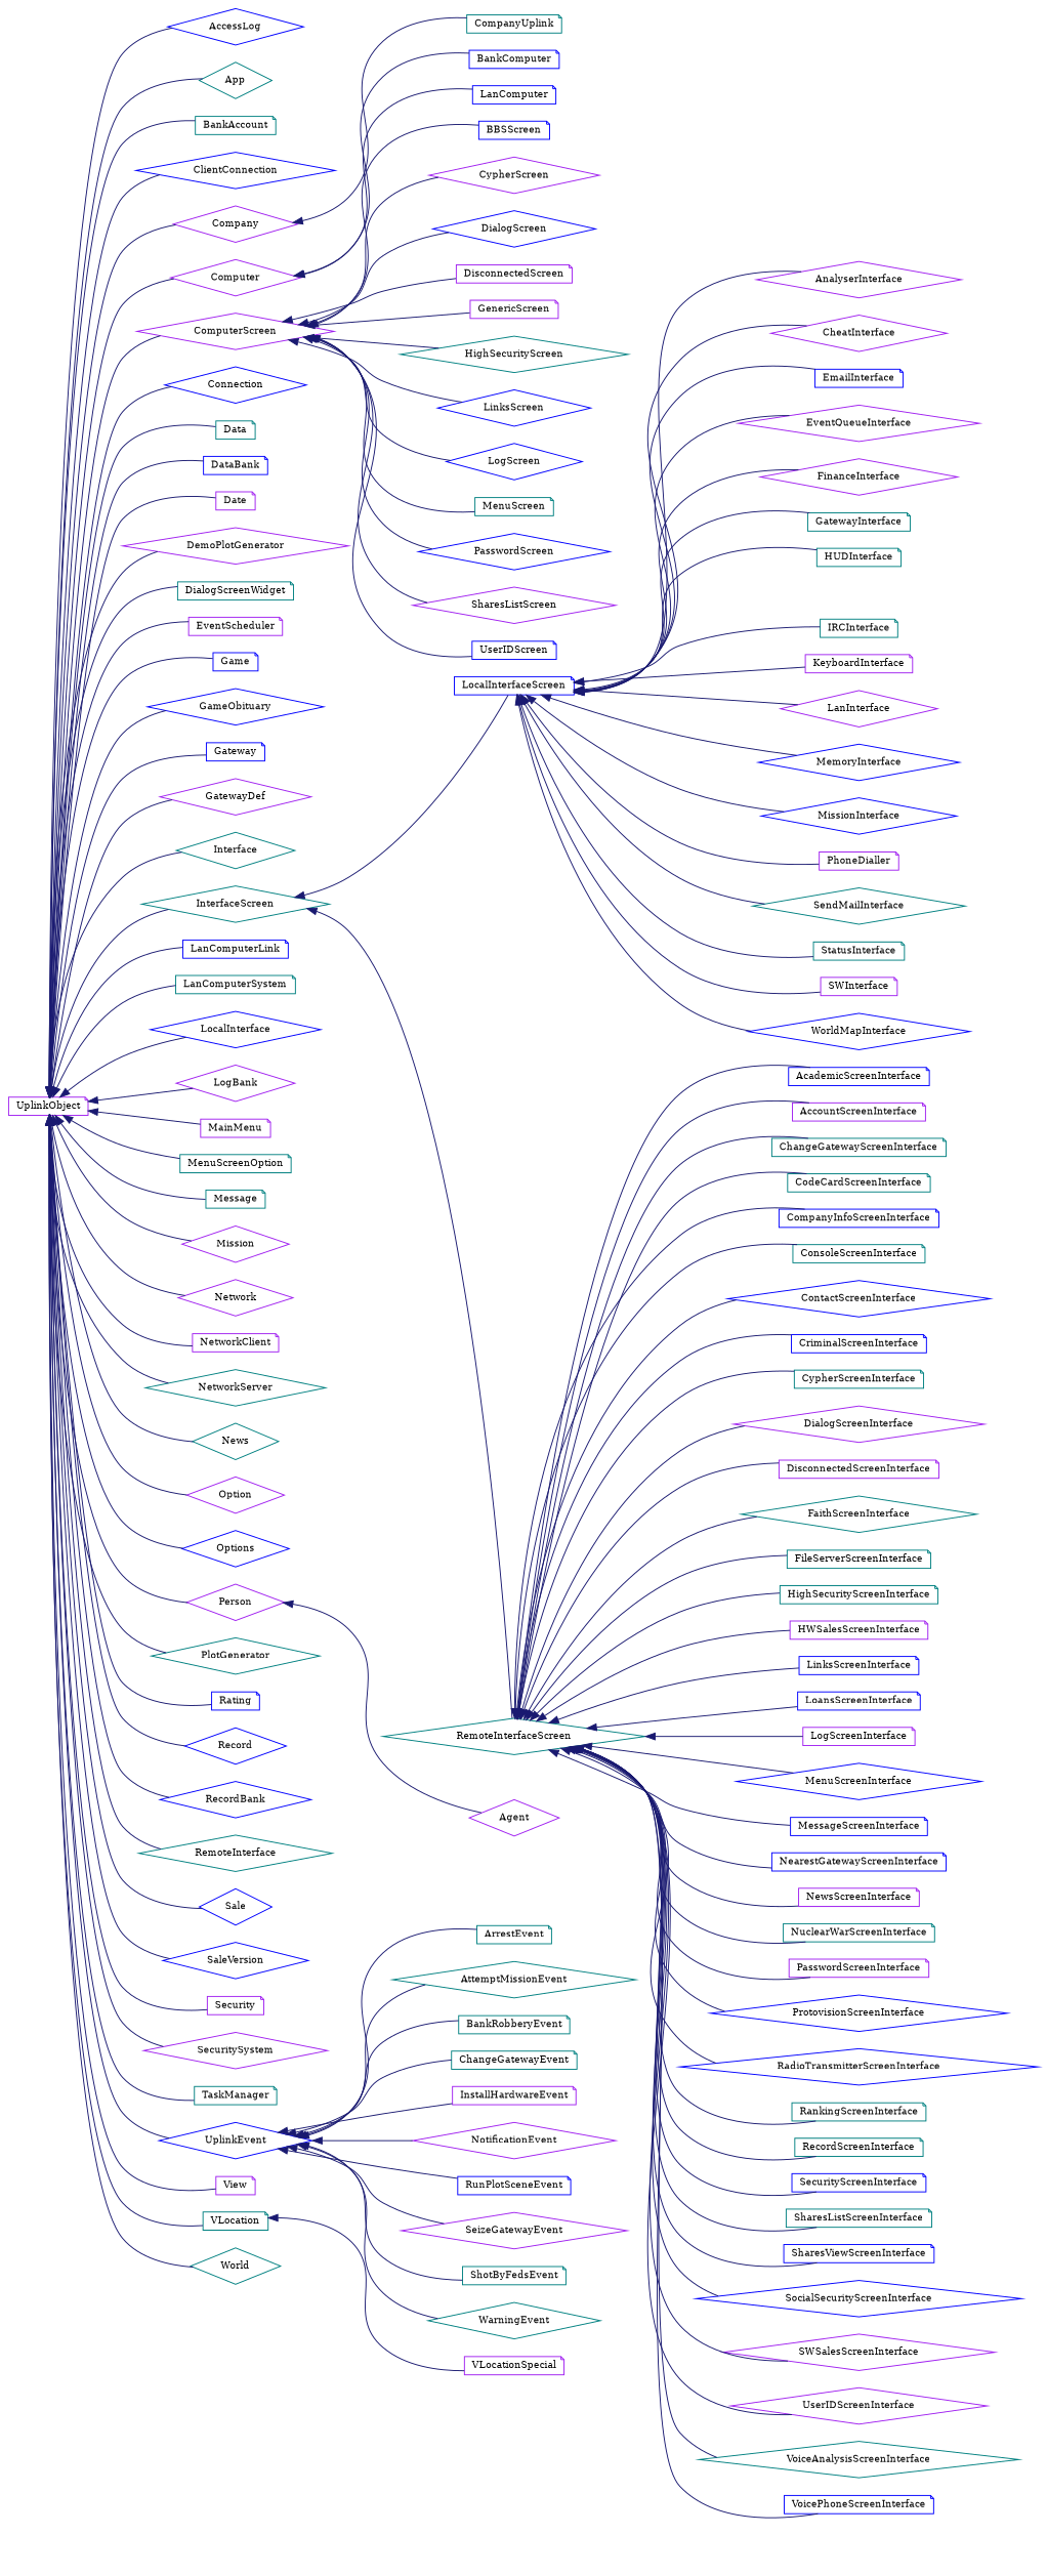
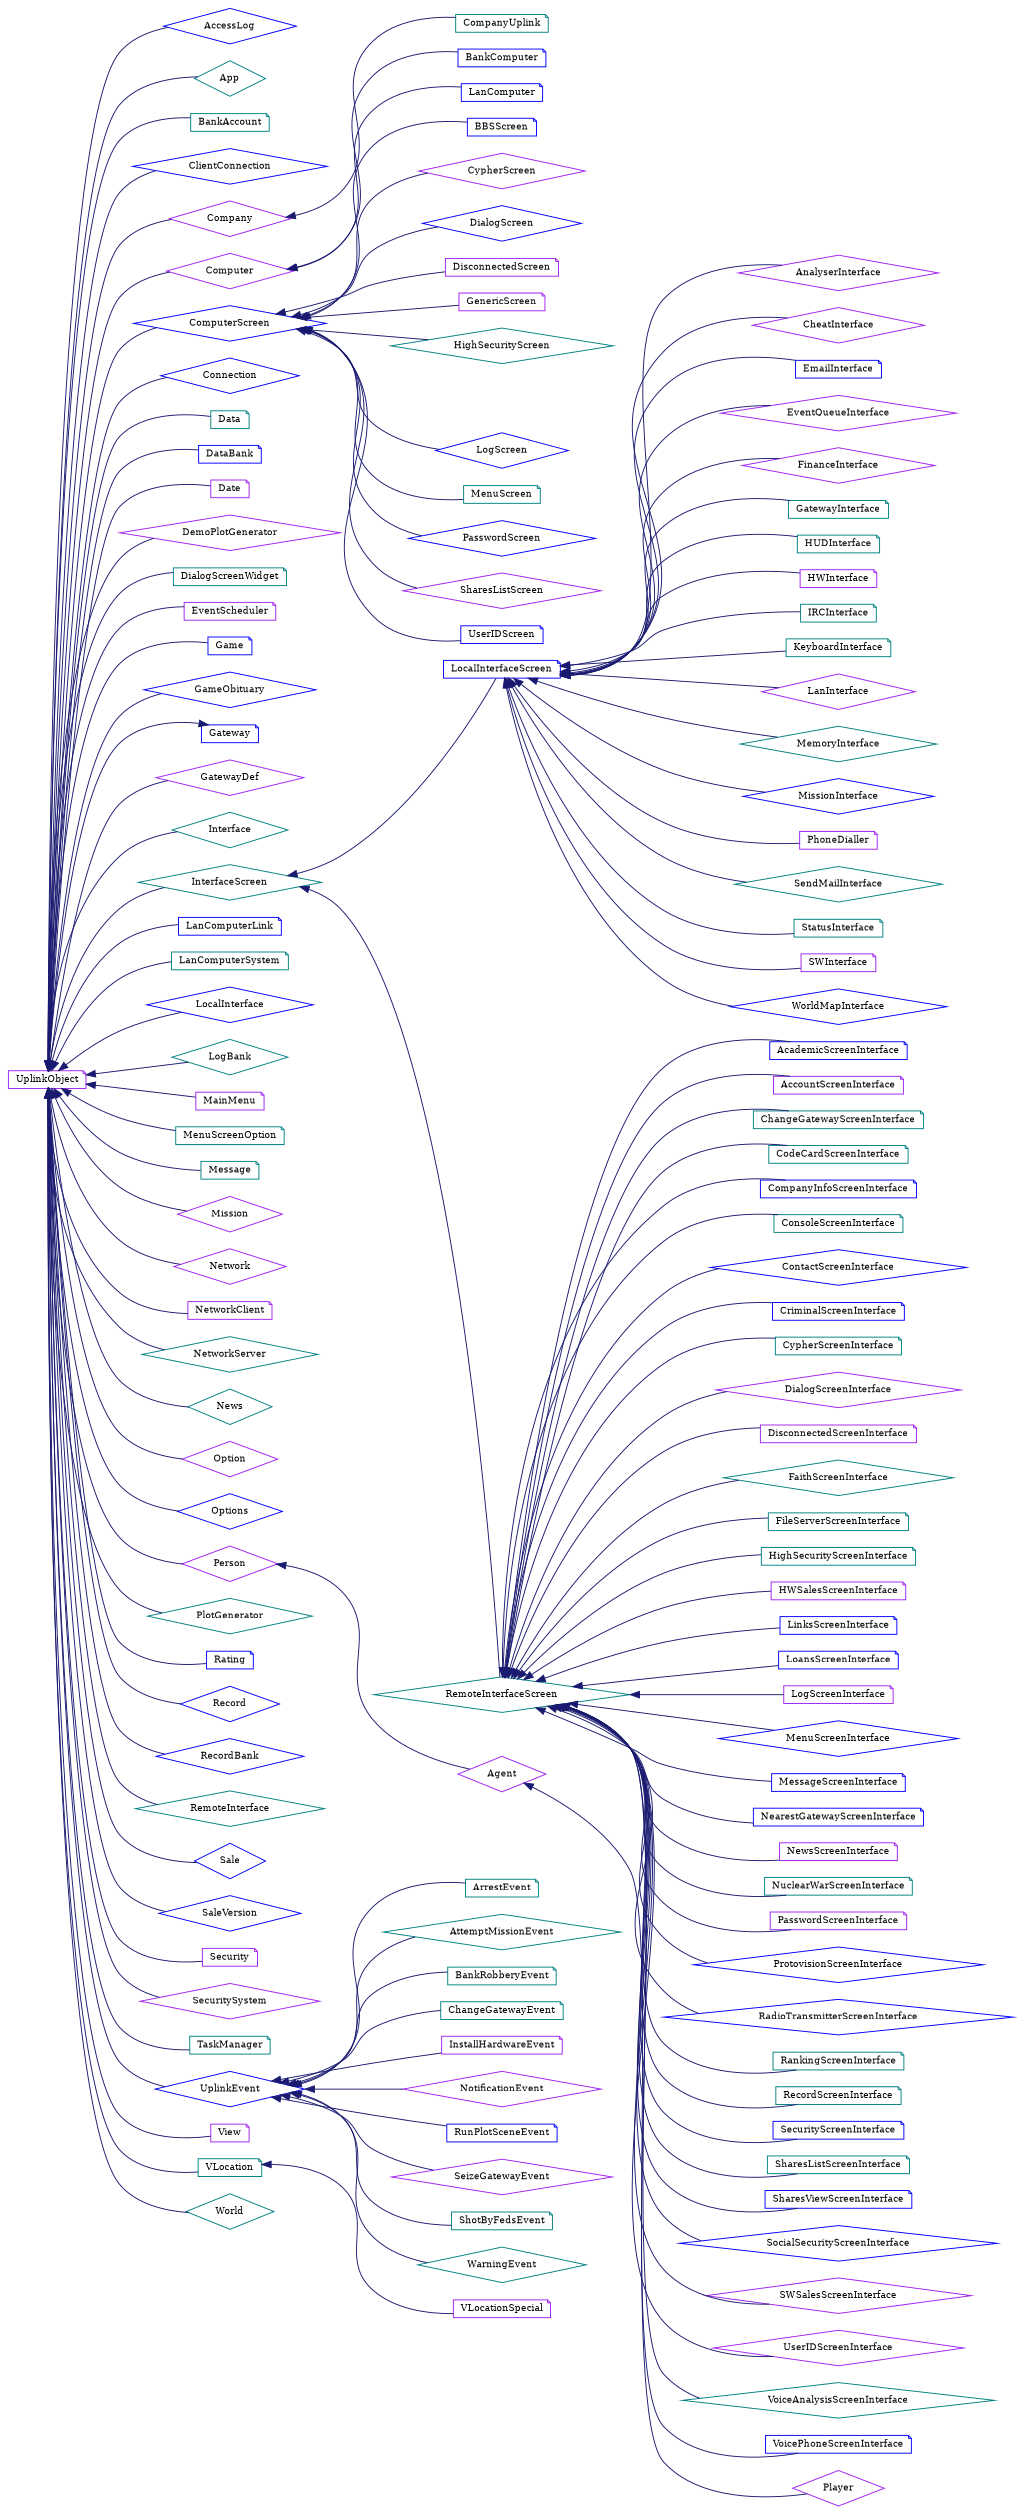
  digraph {
    fontname="DejaVu Serif"
    rankdir=LR
    node [color=blue fillcolor=white fontname="DejaVu Serif" fontsize=10 shape=note style=filled]
    edge [color=midnightblue dir=back fontname="DejaVu Serif" fontsize=10 labelfontname=Helvetica labelfontsize=10 style=solid]
    n1 [color=purple height=0.2 label=UplinkObject width=0.4]
    n2 [height=0.2 label=AccessLog shape=diamond width=0.4]
    n3 [color=teal height=0.2 label=App shape=diamond width=0.4]
    n4 [color=teal height=0.2 label=BankAccount width=0.4]
    n5 [height=0.2 label=ClientConnection shape=diamond width=0.4]
    n6 [color=purple height=0.2 label=Company shape=diamond width=0.4]
    n7 [color=purple height=0.2 label=Computer shape=diamond width=0.4]
-   n8 [color=purple height=0.2 label=ComputerScreen shape=diamond width=0.4]
+   n8 [height=0.2 label=ComputerScreen shape=diamond width=0.4]
    n9 [height=0.2 label=Connection shape=diamond width=0.4]
    n10 [color=teal height=0.2 label=Data width=0.4]
    n11 [height=0.2 label=DataBank width=0.4]
    n12 [color=purple height=0.2 label=Date width=0.4]
    n13 [color=purple height=0.2 label=DemoPlotGenerator shape=diamond width=0.4]
    n14 [color=teal height=0.2 label=DialogScreenWidget width=0.4]
    n15 [color=purple height=0.2 label=EventScheduler width=0.4]
    n16 [height=0.2 label=Game width=0.4]
    n17 [height=0.2 label=GameObituary shape=diamond width=0.4]
    n18 [height=0.2 label=Gateway width=0.4]
    n19 [color=purple height=0.2 label=GatewayDef shape=diamond width=0.4]
    n20 [color=teal height=0.2 label=Interface shape=diamond width=0.4]
    n21 [color=teal height=0.2 label=InterfaceScreen shape=diamond width=0.4]
    n22 [height=0.2 label=LanComputerLink width=0.4]
    n23 [color=teal height=0.2 label=LanComputerSystem width=0.4]
    n24 [height=0.2 label=LocalInterface shape=diamond width=0.4]
-   n25 [color=purple height=0.2 label=LogBank shape=diamond width=0.4]
+   n25 [color=teal height=0.2 label=LogBank shape=diamond width=0.4]
    n26 [color=purple height=0.2 label=MainMenu width=0.4]
    n27 [color=teal height=0.2 label=MenuScreenOption width=0.4]
    n28 [color=teal height=0.2 label=Message width=0.4]
    n29 [color=purple height=0.2 label=Mission shape=diamond width=0.4]
    n30 [color=purple height=0.2 label=Network shape=diamond width=0.4]
    n31 [color=purple height=0.2 label=NetworkClient width=0.4]
    n32 [color=teal height=0.2 label=NetworkServer shape=diamond width=0.4]
    n33 [color=teal height=0.2 label=News shape=diamond width=0.4]
    n34 [color=purple height=0.2 label=Option shape=diamond width=0.4]
    n35 [height=0.2 label=Options shape=diamond width=0.4]
    n36 [color=purple height=0.2 label=Person shape=diamond width=0.4]
    n37 [color=teal height=0.2 label=PlotGenerator shape=diamond width=0.4]
    n38 [height=0.2 label=Rating width=0.4]
    n39 [height=0.2 label=Record shape=diamond width=0.4]
    n40 [height=0.2 label=RecordBank shape=diamond width=0.4]
    n41 [color=teal height=0.2 label=RemoteInterface shape=diamond width=0.4]
    n42 [height=0.2 label=Sale shape=diamond width=0.4]
    n43 [height=0.2 label=SaleVersion shape=diamond width=0.4]
    n44 [color=purple height=0.2 label=Security width=0.4]
    n45 [color=purple height=0.2 label=SecuritySystem shape=diamond width=0.4]
    n46 [color=teal height=0.2 label=TaskManager width=0.4]
    n47 [height=0.2 label=UplinkEvent shape=diamond width=0.4]
    n48 [color=purple height=0.2 label=View width=0.4]
    n49 [color=teal height=0.2 label=VLocation width=0.4]
    n50 [color=teal height=0.2 label=World shape=diamond width=0.4]
    n51 [color=teal height=0.2 label=CompanyUplink width=0.4]
    n52 [height=0.2 label=BankComputer width=0.4]
    n53 [height=0.2 label=LanComputer width=0.4]
    n54 [height=0.2 label=BBSScreen width=0.4]
    n55 [color=purple height=0.2 label=CypherScreen shape=diamond width=0.4]
    n56 [height=0.2 label=DialogScreen shape=diamond width=0.4]
    n57 [color=purple height=0.2 label=DisconnectedScreen width=0.4]
    n58 [color=purple height=0.2 label=GenericScreen width=0.4]
    n59 [color=teal height=0.2 label=HighSecurityScreen shape=diamond width=0.4]
-   n60 [height=0.2 label=LinksScreen shape=diamond width=0.4]
    n61 [height=0.2 label=LogScreen shape=diamond width=0.4]
    n62 [color=teal height=0.2 label=MenuScreen width=0.4]
    n63 [height=0.2 label=PasswordScreen shape=diamond width=0.4]
    n64 [color=purple height=0.2 label=SharesListScreen shape=diamond width=0.4]
    n65 [height=0.2 label=UserIDScreen width=0.4]
    n66 [height=0.2 label=LocalInterfaceScreen width=0.4]
    n67 [color=teal height=0.2 label=RemoteInterfaceScreen shape=diamond width=0.4]
    n68 [color=purple height=0.2 label=Agent shape=diamond width=0.4]
    n69 [color=teal height=0.2 label=ArrestEvent width=0.4]
    n70 [color=teal height=0.2 label=AttemptMissionEvent shape=diamond width=0.4]
    n71 [color=teal height=0.2 label=BankRobberyEvent width=0.4]
    n72 [color=teal height=0.2 label=ChangeGatewayEvent width=0.4]
    n73 [color=purple height=0.2 label=InstallHardwareEvent width=0.4]
    n74 [color=purple height=0.2 label=NotificationEvent shape=diamond width=0.4]
    n75 [height=0.2 label=RunPlotSceneEvent width=0.4]
    n76 [color=purple height=0.2 label=SeizeGatewayEvent shape=diamond width=0.4]
    n77 [color=teal height=0.2 label=ShotByFedsEvent width=0.4]
    n78 [color=teal height=0.2 label=WarningEvent shape=diamond width=0.4]
    n79 [color=purple height=0.2 label=VLocationSpecial width=0.4]
    n80 [color=purple height=0.2 label=AnalyserInterface shape=diamond width=0.4]
    n81 [color=purple height=0.2 label=CheatInterface shape=diamond width=0.4]
    n82 [height=0.2 label=EmailInterface width=0.4]
    n83 [color=purple height=0.2 label=EventQueueInterface shape=diamond width=0.4]
    n84 [color=purple height=0.2 label=FinanceInterface shape=diamond width=0.4]
    n85 [color=teal height=0.2 label=GatewayInterface width=0.4]
    n86 [color=teal height=0.2 label=HUDInterface width=0.4]
+   n87 [color=purple height=0.2 label=HWInterface width=0.4]
    n88 [color=teal height=0.2 label=IRCInterface width=0.4]
-   n89 [color=purple height=0.2 label=KeyboardInterface width=0.4]
+   n89 [color=teal height=0.2 label=KeyboardInterface width=0.4]
    n90 [color=purple height=0.2 label=LanInterface shape=diamond width=0.4]
-   n91 [height=0.2 label=MemoryInterface shape=diamond width=0.4]
+   n91 [color=teal height=0.2 label=MemoryInterface shape=diamond width=0.4]
    n92 [height=0.2 label=MissionInterface shape=diamond width=0.4]
    n93 [color=purple height=0.2 label=PhoneDialler width=0.4]
    n94 [color=teal height=0.2 label=SendMailInterface shape=diamond width=0.4]
    n95 [color=teal height=0.2 label=StatusInterface width=0.4]
    n96 [color=purple height=0.2 label=SWInterface width=0.4]
    n97 [height=0.2 label=WorldMapInterface shape=diamond width=0.4]
    n98 [height=0.2 label=AcademicScreenInterface width=0.4]
    n99 [color=purple height=0.2 label=AccountScreenInterface width=0.4]
    n100 [color=teal height=0.2 label=ChangeGatewayScreenInterface width=0.4]
    n101 [color=teal height=0.2 label=CodeCardScreenInterface width=0.4]
    n102 [height=0.2 label=CompanyInfoScreenInterface width=0.4]
    n103 [color=teal height=0.2 label=ConsoleScreenInterface width=0.4]
    n104 [height=0.2 label=ContactScreenInterface shape=diamond width=0.4]
    n105 [height=0.2 label=CriminalScreenInterface width=0.4]
    n106 [color=teal height=0.2 label=CypherScreenInterface width=0.4]
    n107 [color=purple height=0.2 label=DialogScreenInterface shape=diamond width=0.4]
    n108 [color=purple height=0.2 label=DisconnectedScreenInterface width=0.4]
    n109 [color=teal height=0.2 label=FaithScreenInterface shape=diamond width=0.4]
    n110 [color=teal height=0.2 label=FileServerScreenInterface width=0.4]
    n111 [color=teal height=0.2 label=HighSecurityScreenInterface width=0.4]
    n112 [color=purple height=0.2 label=HWSalesScreenInterface width=0.4]
    n113 [height=0.2 label=LinksScreenInterface width=0.4]
    n114 [height=0.2 label=LoansScreenInterface width=0.4]
    n115 [color=purple height=0.2 label=LogScreenInterface width=0.4]
    n116 [height=0.2 label=MenuScreenInterface shape=diamond width=0.4]
    n117 [height=0.2 label=MessageScreenInterface width=0.4]
    n118 [height=0.2 label=NearestGatewayScreenInterface width=0.4]
    n119 [color=purple height=0.2 label=NewsScreenInterface width=0.4]
    n120 [color=teal height=0.2 label=NuclearWarScreenInterface width=0.4]
    n121 [color=purple height=0.2 label=PasswordScreenInterface width=0.4]
    n122 [height=0.2 label=ProtovisionScreenInterface shape=diamond width=0.4]
    n123 [height=0.2 label=RadioTransmitterScreenInterface shape=diamond width=0.4]
    n124 [color=teal height=0.2 label=RankingScreenInterface width=0.4]
    n125 [color=teal height=0.2 label=RecordScreenInterface width=0.4]
    n126 [height=0.2 label=SecurityScreenInterface width=0.4]
    n127 [color=teal height=0.2 label=SharesListScreenInterface width=0.4]
    n128 [height=0.2 label=SharesViewScreenInterface width=0.4]
    n129 [height=0.2 label=SocialSecurityScreenInterface shape=diamond width=0.4]
    n130 [color=purple height=0.2 label=SWSalesScreenInterface shape=diamond width=0.4]
    n131 [color=purple height=0.2 label=UserIDScreenInterface shape=diamond width=0.4]
    n132 [color=teal height=0.2 label=VoiceAnalysisScreenInterface shape=diamond width=0.4]
    n133 [height=0.2 label=VoicePhoneScreenInterface width=0.4]
+   n134 [color=purple height=0.2 label=Player shape=diamond width=0.4]
    n1 -> n2
    n1 -> n3
    n1 -> n4
    n1 -> n5
    n1 -> n6
    n1 -> n7
    n1 -> n8
    n1 -> n9
    n1 -> n10
    n1 -> n11
    n1 -> n12
    n1 -> n13
    n1 -> n14
    n1 -> n15
    n1 -> n16
    n1 -> n17
-   n1 -> n18
+   n18 -> n1
    n1 -> n19
    n1 -> n20
    n1 -> n21
    n1 -> n22
    n1 -> n23
    n1 -> n24
    n1 -> n25
    n1 -> n26
    n1 -> n27
    n1 -> n28
    n1 -> n29
    n1 -> n30
    n1 -> n31
    n1 -> n32
    n1 -> n33
    n1 -> n34
    n1 -> n35
    n1 -> n36
    n1 -> n37
    n1 -> n38
    n1 -> n39
    n1 -> n40
    n1 -> n41
    n1 -> n42
    n1 -> n43
    n1 -> n44
    n1 -> n45
    n1 -> n46
    n1 -> n47
    n1 -> n48
    n1 -> n49
    n1 -> n50
    n6 -> n51
    n7 -> n52
    n7 -> n53
    n8 -> n54
    n8 -> n55
    n8 -> n56
    n8 -> n57
    n8 -> n58
    n8 -> n59
-   n8 -> n60
    n8 -> n61
    n8 -> n62
    n8 -> n63
    n8 -> n64
    n8 -> n65
    n21 -> n66
    n21 -> n67
    n36 -> n68
    n47 -> n69
    n47 -> n70
    n47 -> n71
    n47 -> n72
    n47 -> n73
    n47 -> n74
    n47 -> n75
    n47 -> n76
    n47 -> n77
    n47 -> n78
    n49 -> n79
    n66 -> n80
    n66 -> n81
    n66 -> n82
    n66 -> n83
    n66 -> n84
    n66 -> n85
    n66 -> n86
+   n66 -> n87
    n66 -> n88
    n66 -> n89
    n66 -> n90
    n66 -> n91
    n66 -> n92
    n66 -> n93
    n66 -> n94
    n66 -> n95
    n66 -> n96
    n66 -> n97
    n67 -> n98
    n67 -> n99
    n67 -> n100
    n67 -> n101
    n67 -> n102
    n67 -> n103
    n67 -> n104
    n67 -> n105
    n67 -> n106
    n67 -> n107
    n67 -> n108
    n67 -> n109
    n67 -> n110
    n67 -> n111
    n67 -> n112
    n67 -> n113
    n67 -> n114
    n67 -> n115
    n67 -> n116
    n67 -> n117
    n67 -> n118
    n67 -> n119
    n67 -> n120
    n67 -> n121
    n67 -> n122
    n67 -> n123
    n67 -> n124
    n67 -> n125
    n67 -> n126
    n67 -> n127
    n67 -> n128
    n67 -> n129
    n67 -> n130
    n67 -> n131
    n67 -> n132
    n67 -> n133
+   n68 -> n134
  }
